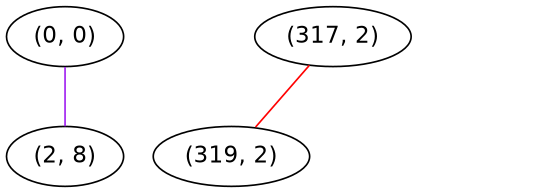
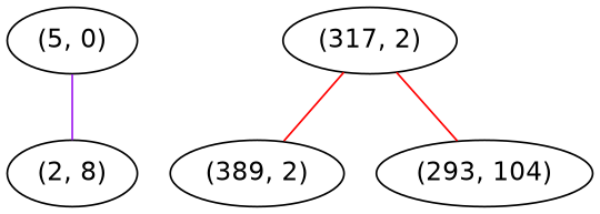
  graph {
    fontname="DejaVu Sans"
    node [fontname="DejaVu Sans"]
    edge [color=red fontname="DejaVu Sans" weight=1]
    n1 [label="(2, 8)"]
-   "(0, 0)"
+   "(0, 0)" [label="(5, 0)"]
    "(317, 2)"
-   "(319, 2)"
+   "(319, 2)" [label="(389, 2)"]
+   "(293, 104)"
    "(0, 0)" -- n1 [color=purple weight=4]
    "(317, 2)" -- "(319, 2)"
+   "(317, 2)" -- "(293, 104)"
  }
